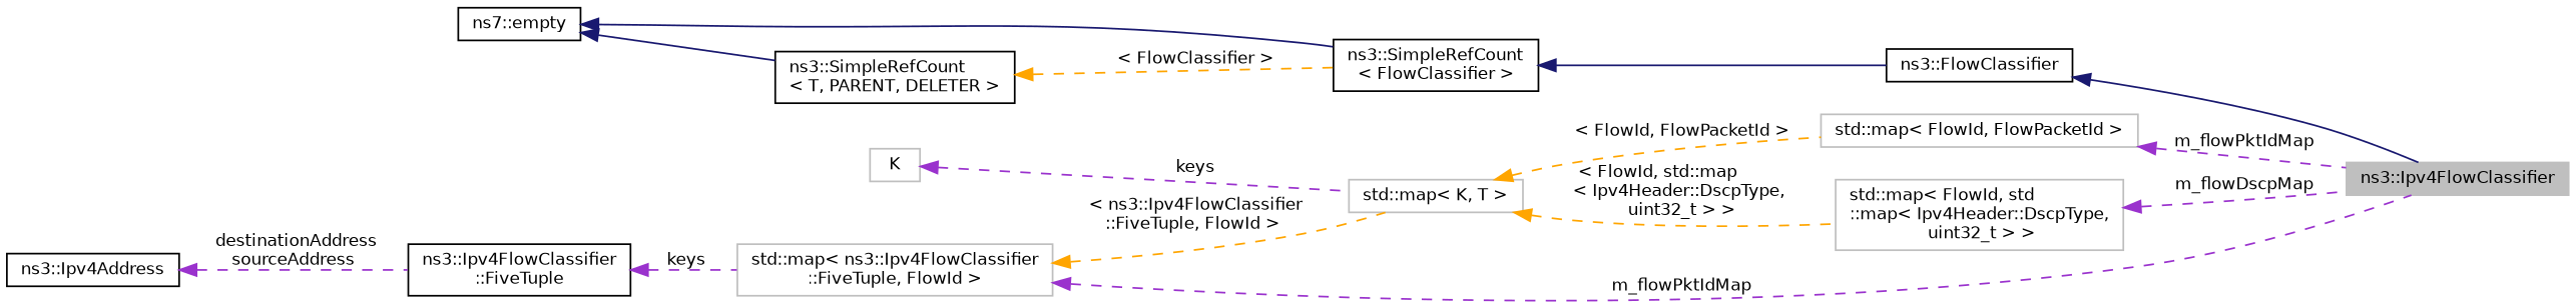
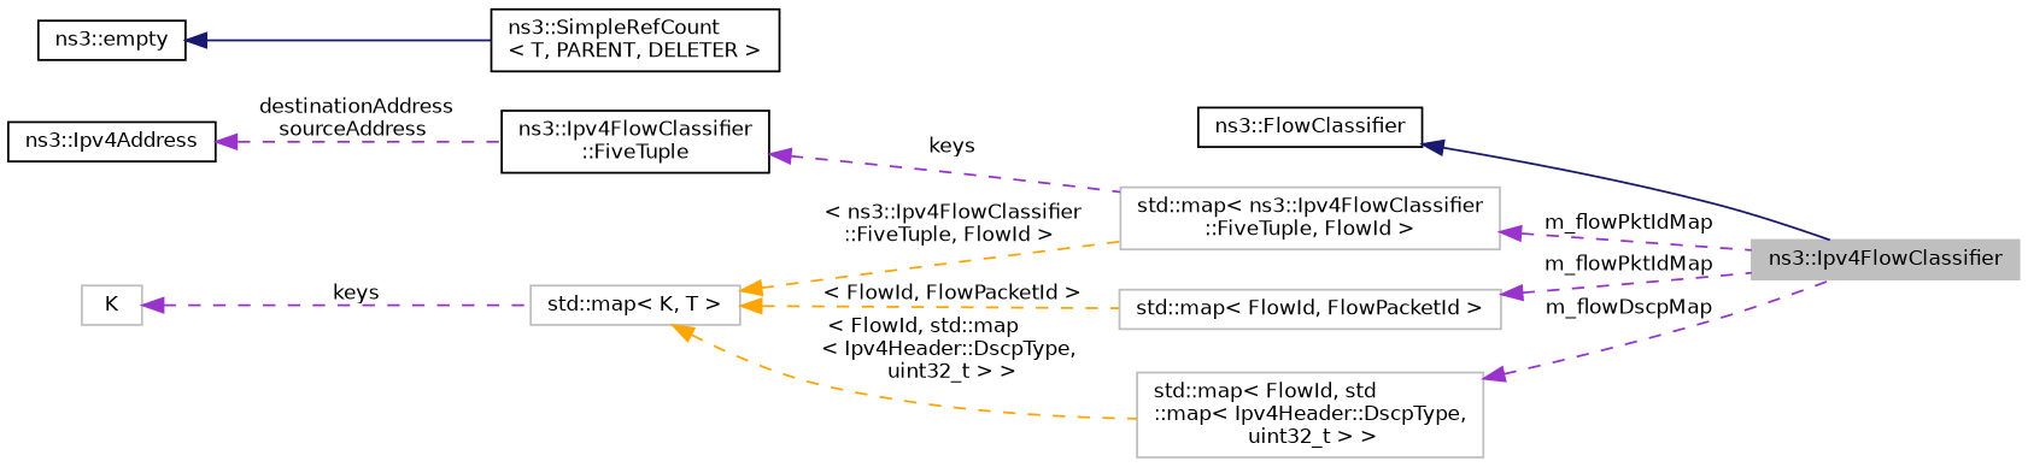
  digraph {
    rankdir=LR
    node [color=grey75 fillcolor=white fontname=Helvetica fontsize=10 shape=record style=filled]
    edge [color=darkorchid3 dir=back fontname=Helvetica fontsize=10 labelfontname=Helvetica labelfontsize=10 style=dashed]
    n1 [fillcolor=grey75 fontcolor=black height=0.2 label="ns3::Ipv4FlowClassifier" width=0.4]
    n2 [color=black height=0.2 label="ns3::FlowClassifier" width=0.4]
-   n3 [color=black height=0.2 label="ns3::SimpleRefCount\l\< FlowClassifier \>" width=0.4]
-   n4 [color=black height=0.2 label="ns7::empty" width=0.4]
+   n4 [color=black height=0.2 label="ns3::empty" width=0.4]
    n5 [color=black height=0.2 label="ns3::SimpleRefCount\l\< T, PARENT, DELETER \>" width=0.4]
    n6 [height=0.2 label="std::map\< ns3::Ipv4FlowClassifier\l::FiveTuple, FlowId \>" width=0.4]
    n7 [color=black height=0.2 label="ns3::Ipv4FlowClassifier\l::FiveTuple" width=0.4]
    n8 [color=black height=0.2 label="ns3::Ipv4Address" width=0.4]
    n9 [height=0.2 label="std::map\< K, T \>" width=0.4]
    n10 [height=0.2 label="std::map\< FlowId, FlowPacketId \>" width=0.4]
    n11 [height=0.2 label="std::map\< FlowId, std\l::map\< Ipv4Header::DscpType,\l uint32_t \> \>" width=0.4]
    n12 [height=0.2 label=K width=0.4]
    n2 -> n1 [color=midnightblue style=solid]
-   n3 -> n2 [color=midnightblue style=solid]
-   n4 -> n3 [color=midnightblue style=solid]
    n4 -> n5 [color=midnightblue style=solid]
-   n5 -> n3 [color=orange label=" \< FlowClassifier \>"]
    n6 -> n1 [label=" m_flowPktIdMap"]
    n7 -> n6 [label=" keys"]
    n8 -> n7 [label=" destinationAddress\nsourceAddress"]
-   n6 -> n9 [color=orange label=" \< ns3::Ipv4FlowClassifier\l::FiveTuple, FlowId \>"]
+   n9 -> n6 [color=orange label=" \< ns3::Ipv4FlowClassifier\l::FiveTuple, FlowId \>"]
    n9 -> n10 [color=orange label=" \< FlowId, FlowPacketId \>"]
    n9 -> n11 [color=orange label=" \< FlowId, std::map\l\< Ipv4Header::DscpType,\l uint32_t \> \>"]
    n10 -> n1 [label=" m_flowPktIdMap"]
    n11 -> n1 [label=" m_flowDscpMap"]
    n12 -> n9 [label=" keys"]
  }
